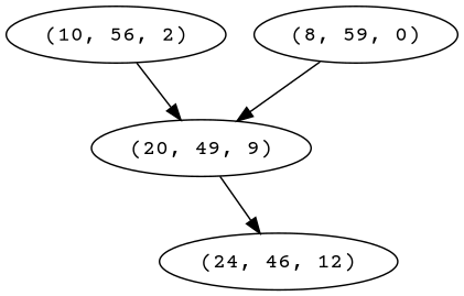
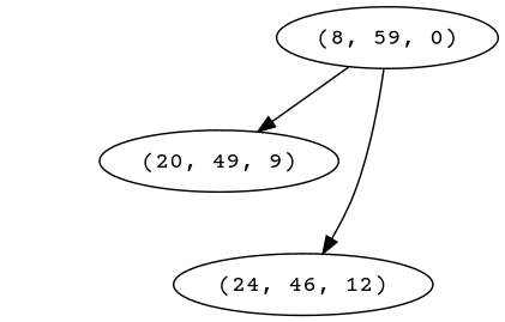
  digraph {
    fontname="Courier Prime"
    node [fontname="Courier Prime"]
    edge [fontname="Courier Prime"]
    "(8, 59, 0)"
    "(20, 49, 9)"
-   "(10, 56, 2)"
    "(24, 46, 12)"
    "(8, 59, 0)" -> "(20, 49, 9)"
-   "(20, 49, 9)" -> "(24, 46, 12)"
-   "(10, 56, 2)" -> "(20, 49, 9)"
+   "(8, 59, 0)" -> "(24, 46, 12)"
  }
